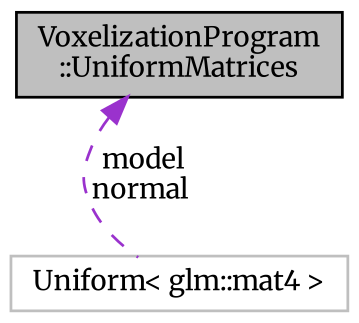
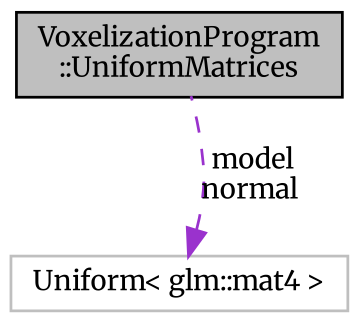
  digraph {
    fontname=Merriweather
    node [fontname=Merriweather fontsize=10 shape=record style=filled]
    n1 [color=black fillcolor=grey75 fontcolor=black height=0.2 label="VoxelizationProgram\l::UniformMatrices" width=0.4]
    n2 [color=grey75 fillcolor=white height=0.2 label="Uniform\< glm::mat4 \>" width=0.4]
-   n1 -> n2 [color=darkorchid3 dir=back fontname=Merriweather fontsize=10 label=" model\nnormal" labelfontname=Helvetica labelfontsize=10 style=dashed]
+   n2 -> n1 [color=darkorchid3 dir=back fontname=Merriweather fontsize=10 label=" model\nnormal" labelfontname=Helvetica labelfontsize=10 style=dashed]
  }
